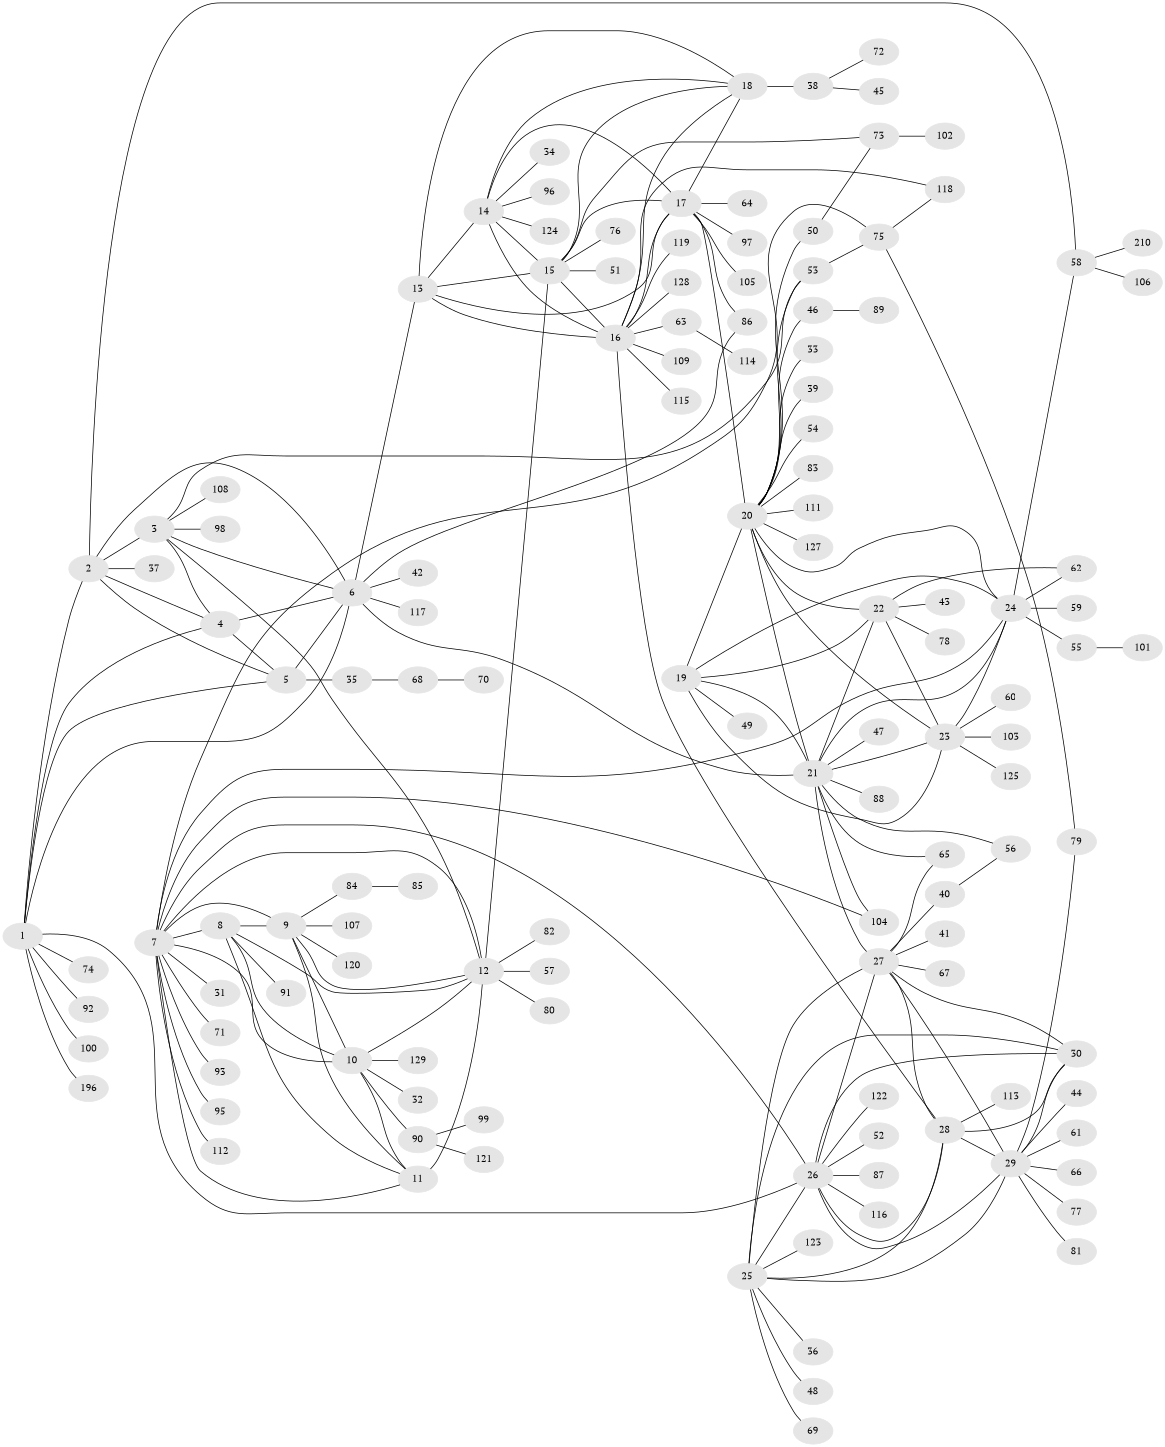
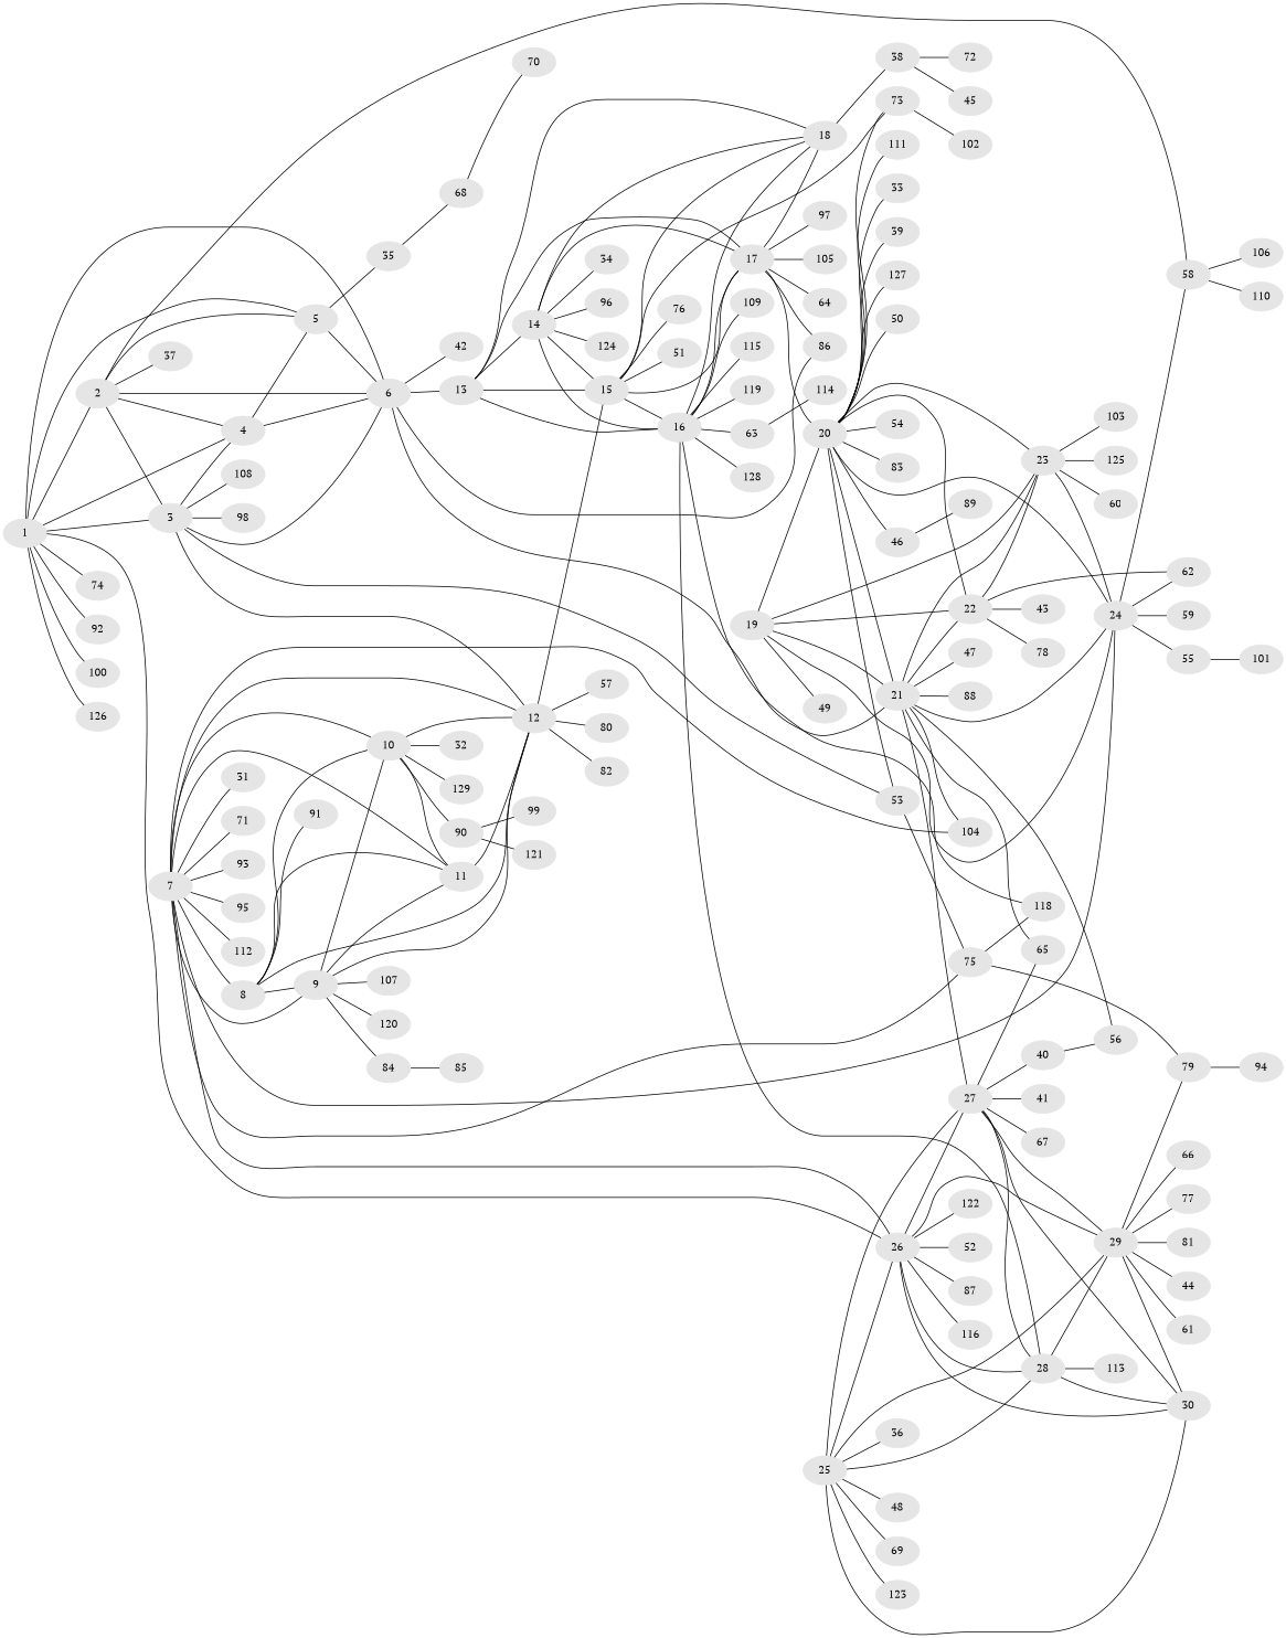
  graph {
    fontname="PT Serif"
    rankdir=LR
    node [color=gray90 fontname="PT Serif" style=filled]
    edge [fontname="PT Serif"]
    1
    2
    3
    4
    5
    6
    26
    74
    92
    100
-   126 [label=196]
+   126
    37
    58
    12
    53
    98
    108
    35
    13
    21
    42
    86
-   117
    28
    27
    29
    30
    52
    87
    116
    122
    106
-   110 [label=210]
+   110
    15
    57
    80
    82
    75
    68
    14
    16
    17
    18
    24
    104
    22
    23
    47
    56
    65
    88
    7
    8
    9
    10
    11
    31
    71
    93
    95
    112
    91
    84
    107
    120
    32
    90
    129
    55
    59
    62
    118
    79
    85
    99
    121
    51
    73
    76
    34
    96
    124
    63
    109
    115
    119
    128
    20
    64
    97
    105
    38
    102
    113
    114
    33
    39
    46
    50
    54
    83
    111
    127
    45
    72
    19
    49
    43
    78
    60
    103
    125
    89
    40
    41
    67
    101
    25
    36
    48
    69
    123
    44
    61
    66
    77
    81
+   94
    70
    1 -- 2
+   1 -- 3
    1 -- 4
    1 -- 5
    1 -- 6
    1 -- 26
    1 -- 74
    1 -- 92
    1 -- 100
    1 -- 126
    2 -- 3
    2 -- 4
    2 -- 5
    2 -- 6
    2 -- 37
    2 -- 58
    3 -- 4
    3 -- 6
    3 -- 12
    3 -- 53
    3 -- 98
    3 -- 108
    4 -- 5
    4 -- 6
    5 -- 6
    5 -- 35
    6 -- 13
    6 -- 21
    6 -- 42
    6 -- 86
-   6 -- 117
    26 -- 28
    26 -- 27
    26 -- 29
    26 -- 30
    26 -- 52
    26 -- 87
    26 -- 116
    26 -- 122
    58 -- 106
    58 -- 110
    12 -- 15
    12 -- 57
    12 -- 80
    12 -- 82
    53 -- 75
    35 -- 68
    13 -- 15
    13 -- 14
    13 -- 16
    13 -- 17
    13 -- 18
    21 -- 27
    21 -- 24
    21 -- 104
    21 -- 22
    21 -- 23
    21 -- 47
    21 -- 56
    21 -- 65
    21 -- 88
    28 -- 29
    28 -- 30
    28 -- 113
    27 -- 28
    27 -- 29
    27 -- 30
    27 -- 65
    27 -- 40
    27 -- 41
    27 -- 67
    29 -- 30
    29 -- 79
    29 -- 44
    29 -- 61
    29 -- 66
    29 -- 77
    29 -- 81
    15 -- 16
    15 -- 17
    15 -- 18
    15 -- 51
    15 -- 73
    15 -- 76
    75 -- 118
    75 -- 79
    68 -- 70
    14 -- 15
    14 -- 16
    14 -- 17
    14 -- 18
    14 -- 34
    14 -- 96
    14 -- 124
    16 -- 28
    16 -- 17
    16 -- 18
    16 -- 118
    16 -- 63
    16 -- 109
    16 -- 115
    16 -- 119
    16 -- 128
    17 -- 86
    17 -- 18
    17 -- 20
    17 -- 64
    17 -- 97
    17 -- 105
    18 -- 38
    24 -- 58
    24 -- 55
    24 -- 59
    24 -- 62
    22 -- 23
    22 -- 62
    22 -- 43
    22 -- 78
    23 -- 24
    23 -- 60
    23 -- 103
    23 -- 125
    7 -- 26
    7 -- 12
    7 -- 75
    7 -- 24
    7 -- 104
    7 -- 8
    7 -- 9
    7 -- 10
    7 -- 11
    7 -- 31
    7 -- 71
    7 -- 93
    7 -- 95
    7 -- 112
    8 -- 12
    8 -- 9
    8 -- 10
    8 -- 11
    8 -- 91
    9 -- 12
    9 -- 10
    9 -- 11
    9 -- 84
    9 -- 107
    9 -- 120
    10 -- 12
    10 -- 11
    10 -- 32
    10 -- 90
    10 -- 129
    11 -- 12
    84 -- 85
    90 -- 99
    90 -- 121
    55 -- 101
+   79 -- 94
    73 -- 102
    63 -- 114
    20 -- 53
    20 -- 21
    20 -- 24
    20 -- 22
    20 -- 23
-   50 -- 73
+   20 -- 73
    20 -- 33
    20 -- 39
    20 -- 46
    20 -- 50
    20 -- 54
    20 -- 83
    20 -- 111
    20 -- 127
    38 -- 45
    38 -- 72
    46 -- 89
    19 -- 21
    19 -- 24
    19 -- 22
    19 -- 23
    19 -- 20
    19 -- 49
    40 -- 56
    25 -- 26
    25 -- 28
    25 -- 27
    25 -- 29
    25 -- 30
    25 -- 36
    25 -- 48
    25 -- 69
    25 -- 123
  }
